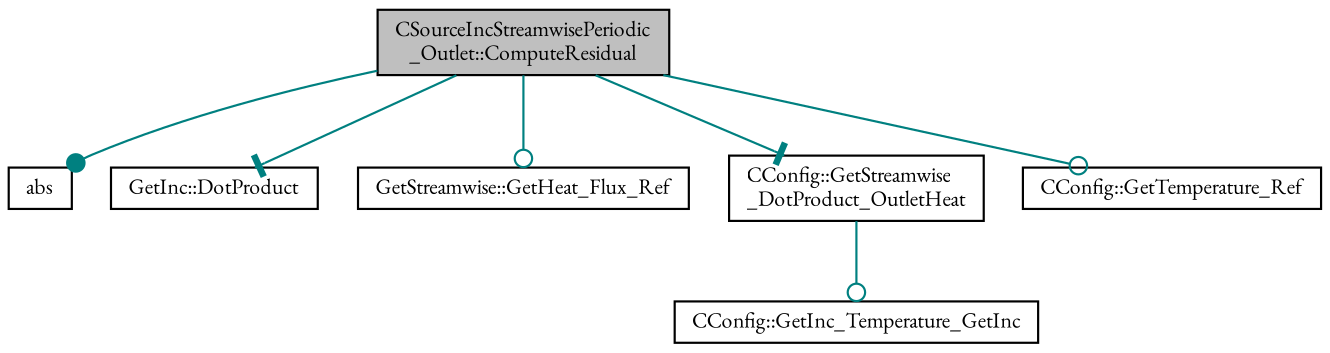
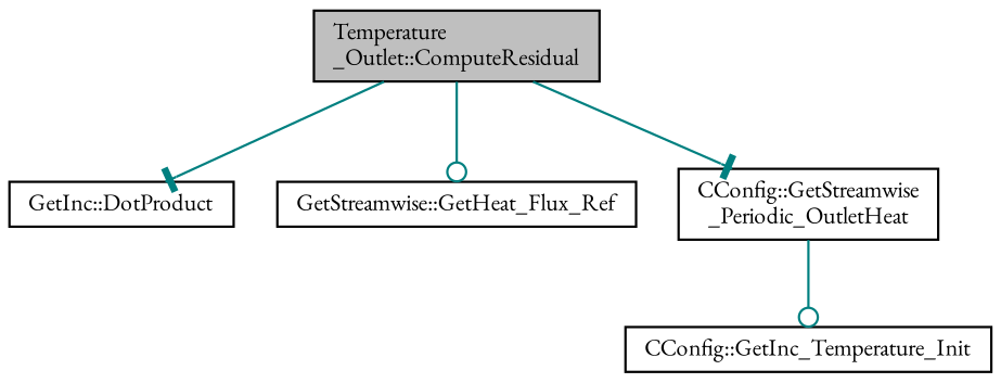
  digraph {
    fontname="EB Garamond"
    rankdir=TB
    node [color=black fillcolor=white fontname="EB Garamond" fontsize=10 shape=record style=filled]
    edge [arrowhead=odot color=teal fontname="EB Garamond" fontsize=10 labelfontname=Helvetica labelfontsize=10 style=solid]
-   n1 [fillcolor=grey75 fontcolor=black height=0.2 label="CSourceIncStreamwisePeriodic\l_Outlet::ComputeResidual" width=0.4]
-   n2 [height=0.2 label=abs width=0.4]
+   n1 [fillcolor=grey75 fontcolor=black height=0.2 label="Temperature\l_Outlet::ComputeResidual" width=0.4]
    n3 [height=0.2 label="GetInc::DotProduct" width=0.4]
    n4 [height=0.2 label="GetStreamwise::GetHeat_Flux_Ref" width=0.4]
-   n5 [height=0.2 label="CConfig::GetStreamwise\l_DotProduct_OutletHeat" width=0.4]
-   n6 [height=0.2 label="CConfig::GetTemperature_Ref" width=0.4]
-   n7 [height=0.2 label="CConfig::GetInc_Temperature_GetInc" width=0.4]
-   n1 -> n2 [arrowhead=dot]
+   n5 [height=0.2 label="CConfig::GetStreamwise\l_Periodic_OutletHeat" width=0.4]
+   n7 [height=0.2 label="CConfig::GetInc_Temperature_Init" width=0.4]
    n1 -> n3 [arrowhead=tee]
    n1 -> n4
    n1 -> n5 [arrowhead=tee]
-   n1 -> n6
    n5 -> n7
  }
